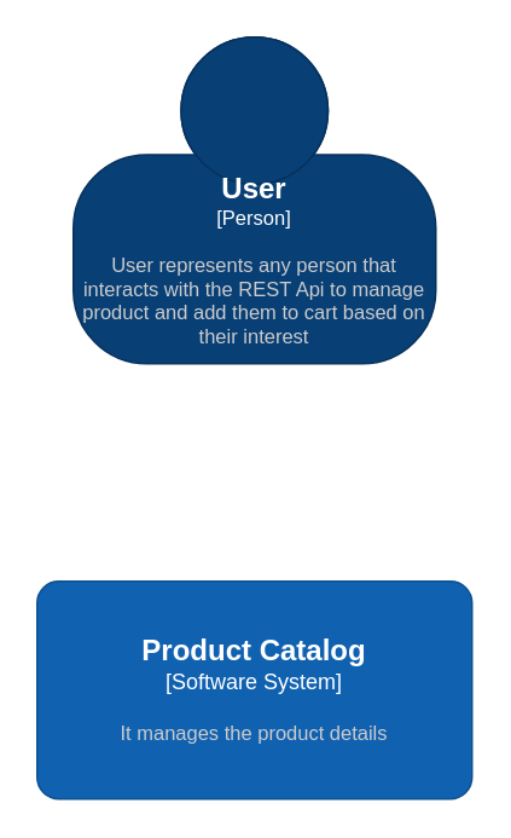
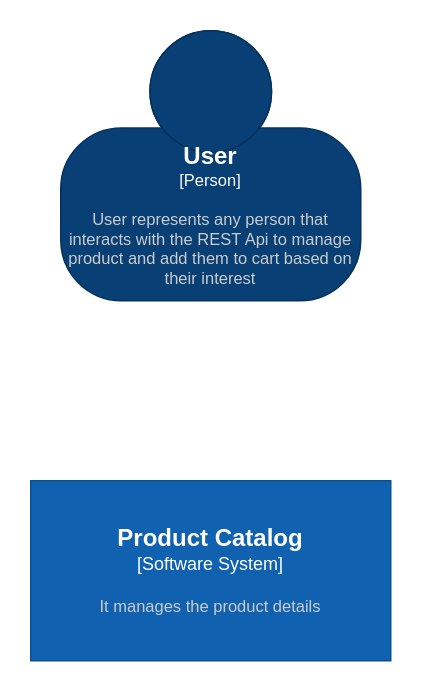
  <mxCell id="0" />
  <mxCell id="1" parent="0" />
  <mxCell id="2" value="&lt;font style=&quot;font-size: 16px&quot;&gt;&lt;b&gt;User&lt;/b&gt;&lt;/font&gt;&lt;div&gt;[Person]&lt;/div&gt;&lt;br&gt;&lt;div&gt;&lt;font style=&quot;font-size: 11px&quot;&gt;&lt;font color=&quot;#cccccc&quot;&gt;User represents any person that interacts with the REST Api to manage product and add them to cart based on their interest&lt;/font&gt;&lt;/div&gt;" style="html=1;fontSize=11;dashed=0;whiteSpace=wrap;fillColor=#083F75;strokeColor=#06315C;fontColor=#ffffff;shape=mxgraph.c4.person2;align=center;metaEdit=1;points=[[0.5,0,0],[1,0.5,0],[1,0.75,0],[0.75,1,0],[0.5,1,0],[0.25,1,0],[0,0.75,0],[0,0.5,0]];resizable=0;" parent="1" vertex="1"><mxGeometry x="40" y="20" width="200" height="180" as="geometry" /></mxCell>
- <mxCell id="3" value="&lt;font style=&quot;font-size: 16px&quot;&gt;&lt;b&gt;Product Catalog&lt;/b&gt;&lt;/font&gt;&lt;div&gt;[Software System]&lt;/div&gt;&lt;br&gt;&lt;div&gt;&lt;font style=&quot;font-size: 11px&quot;&gt;&lt;font color=&quot;#cccccc&quot;&gt;It manages the product details&lt;/font&gt;&lt;/div&gt;" style="rounded=1;whiteSpace=wrap;html=1;labelBackgroundColor=none;fillColor=#1061B0;fontColor=#ffffff;align=center;arcSize=10;strokeColor=#0D5091;metaEdit=1;resizable=0;points=[[0.25,0,0],[0.5,0,0],[0.75,0,0],[1,0.25,0],[1,0.5,0],[1,0.75,0],[0.75,1,0],[0.5,1,0],[0.25,1,0],[0,0.75,0],[0,0.5,0],[0,0.25,0]];" parent="1" vertex="1"><mxGeometry x="20" y="320" width="240" height="120" as="geometry" /></mxCell>
+ <mxCell id="3" value="&lt;font style=&quot;font-size: 16px&quot;&gt;&lt;b&gt;Product Catalog&lt;/b&gt;&lt;/font&gt;&lt;div&gt;[Software System]&lt;/div&gt;&lt;br&gt;&lt;div&gt;&lt;font style=&quot;font-size: 11px&quot;&gt;&lt;font color=&quot;#cccccc&quot;&gt;It manages the product details&lt;/font&gt;&lt;/div&gt;" style="whiteSpace=wrap;html=1;labelBackgroundColor=none;fillColor=#1061B0;fontColor=#ffffff;align=center;arcSize=10;strokeColor=#0D5091;metaEdit=1;resizable=0;points=[[0.25,0,0],[0.5,0,0],[0.75,0,0],[1,0.25,0],[1,0.5,0],[1,0.75,0],[0.75,1,0],[0.5,1,0],[0.25,1,0],[0,0.75,0],[0,0.5,0],[0,0.25,0]];rounded=0;" parent="1" vertex="1"><mxGeometry x="20" y="320" width="240" height="120" as="geometry" /></mxCell>
